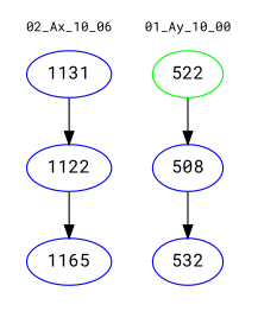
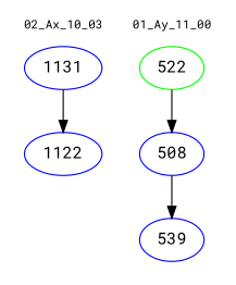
  digraph {
    fontname="Roboto Mono"
    node [color=blue fontname="Roboto Mono"]
    edge [color=black fontname="Roboto Mono"]
    n1 [label=1131]
    n2 [label=1122]
-   n3 [label=1165]
    n4 [color=green label=522]
    n5 [label=508]
-   n6 [label=532]
+   n6 [label=539]
    subgraph cluster_1 {
      color=white
      fontsize=10
-     label="02_Ax_10_06"
+     label="02_Ax_10_03"
      n1
      n2
-     n3
    }
    subgraph cluster_2 {
      color=white
      fontsize=10
-     label="01_Ay_10_00"
+     label="01_Ay_11_00"
      n4
      n5
      n6
    }
    n1 -> n2
-   n2 -> n3
    n4 -> n5
    n5 -> n6
  }
